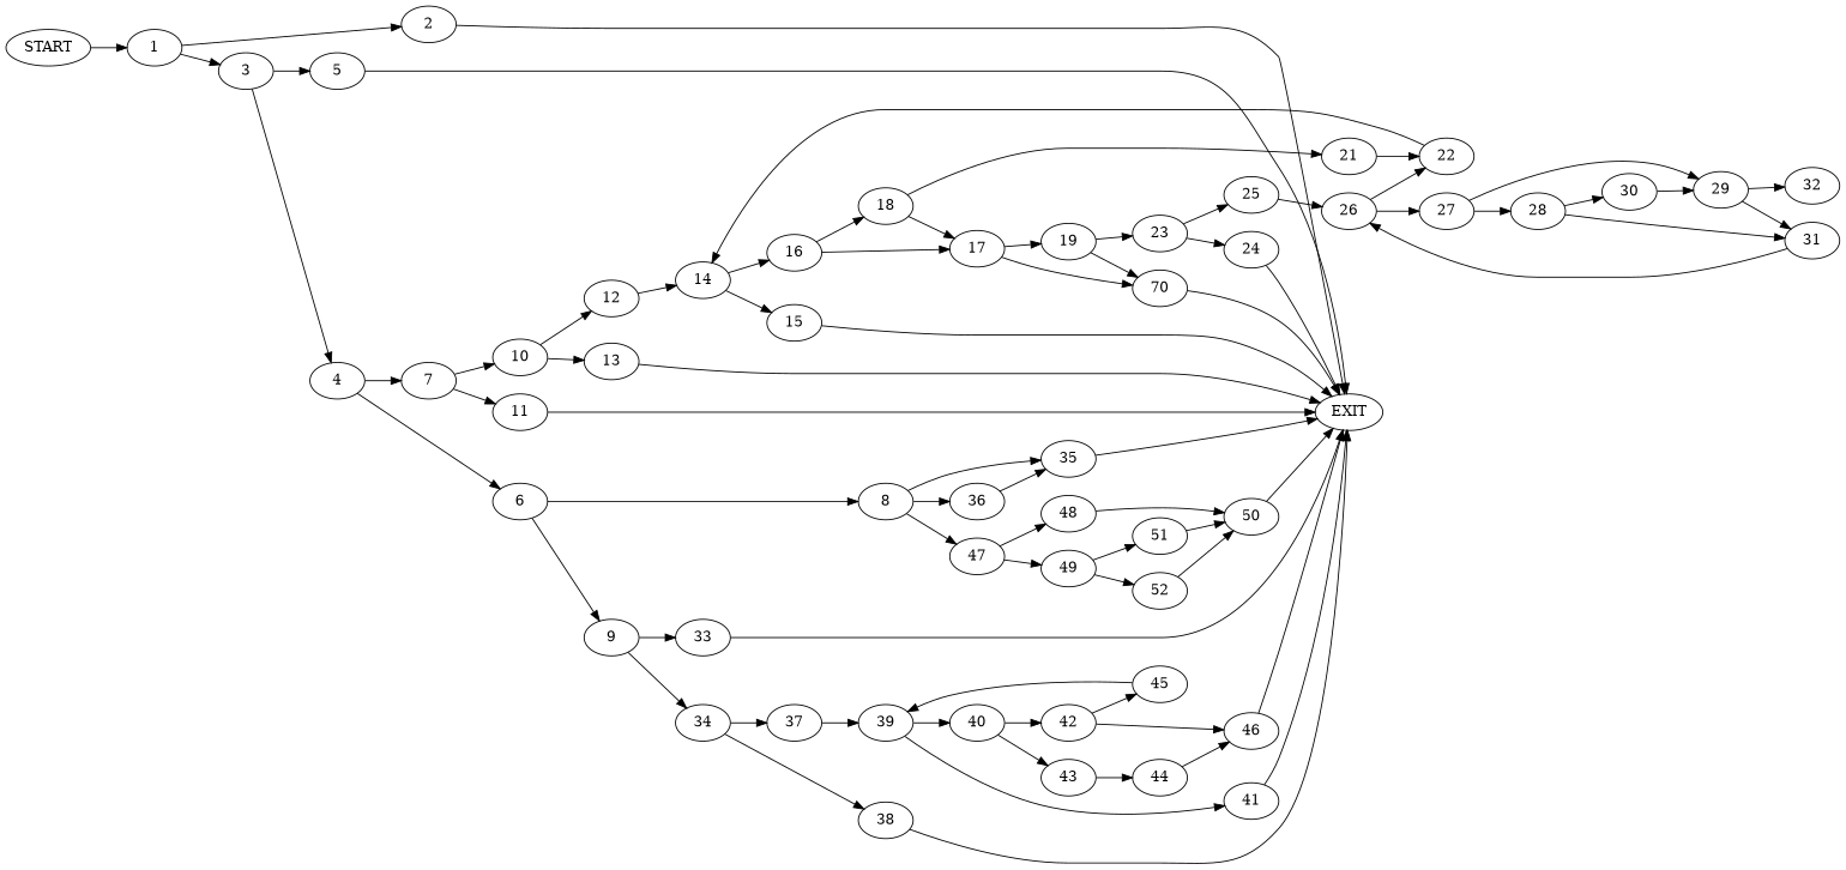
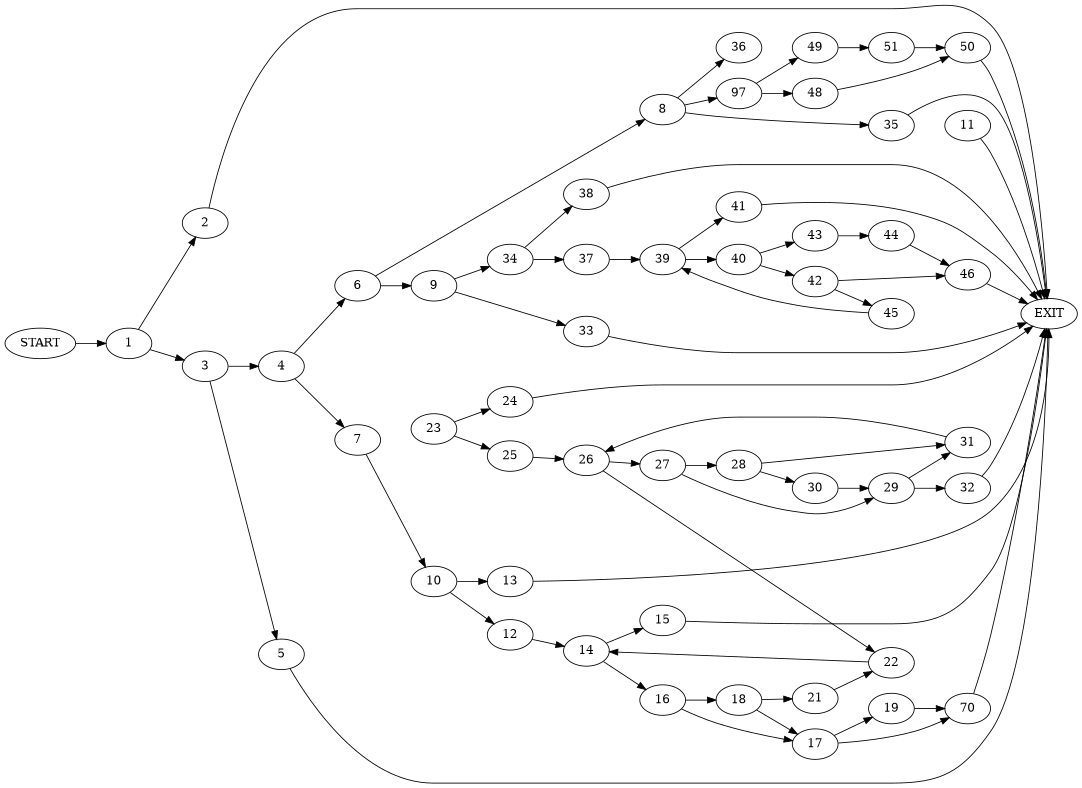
  digraph {
    rankdir=LR
    n1 [label=START]
    1
    2
    3
    n5 [label=EXIT]
    4
    5
    6
    7
    8
    9
    10
    11
    35
    36
-   47
+   47 [label=97]
    33
    34
    12
    13
    37
    38
    14
    15
    16
    17
    18
    19
    n29 [label=70]
    21
    23
    22
    24
    25
    26
    27
    28
    29
    30
    31
    32
    39
    48
    49
    40
    41
    42
    43
    45
    46
    44
    50
    51
-   52
    n1 -> 1
    1 -> 2
    1 -> 3
    2 -> n5
    3 -> 4
    3 -> 5
    4 -> 6
    4 -> 7
    5 -> n5
    6 -> 8
    6 -> 9
    7 -> 10
-   7 -> 11
    8 -> 35
    8 -> 36
    8 -> 47
    9 -> 33
    9 -> 34
    10 -> 12
    10 -> 13
    11 -> n5
    35 -> n5
-   36 -> 35
    47 -> 48
    47 -> 49
    33 -> n5
    34 -> 37
    34 -> 38
    12 -> 14
    13 -> n5
    37 -> 39
    38 -> n5
    14 -> 15
    14 -> 16
    15 -> n5
    16 -> 17
    16 -> 18
    17 -> 19
    17 -> n29
    18 -> 17
    18 -> 21
    19 -> n29
-   19 -> 23
    n29 -> n5
    21 -> 22
    23 -> 24
    23 -> 25
    22 -> 14
    24 -> n5
    25 -> 26
    26 -> 22
    26 -> 27
    27 -> 28
    27 -> 29
    28 -> 30
    28 -> 31
    29 -> 31
    29 -> 32
    30 -> 29
    31 -> 26
+   32 -> n5
    39 -> 40
    39 -> 41
    48 -> 50
    49 -> 51
-   49 -> 52
    40 -> 42
    40 -> 43
    41 -> n5
    42 -> 45
    42 -> 46
    43 -> 44
    45 -> 39
    46 -> n5
    44 -> 46
    50 -> n5
    51 -> 50
-   52 -> 50
  }
